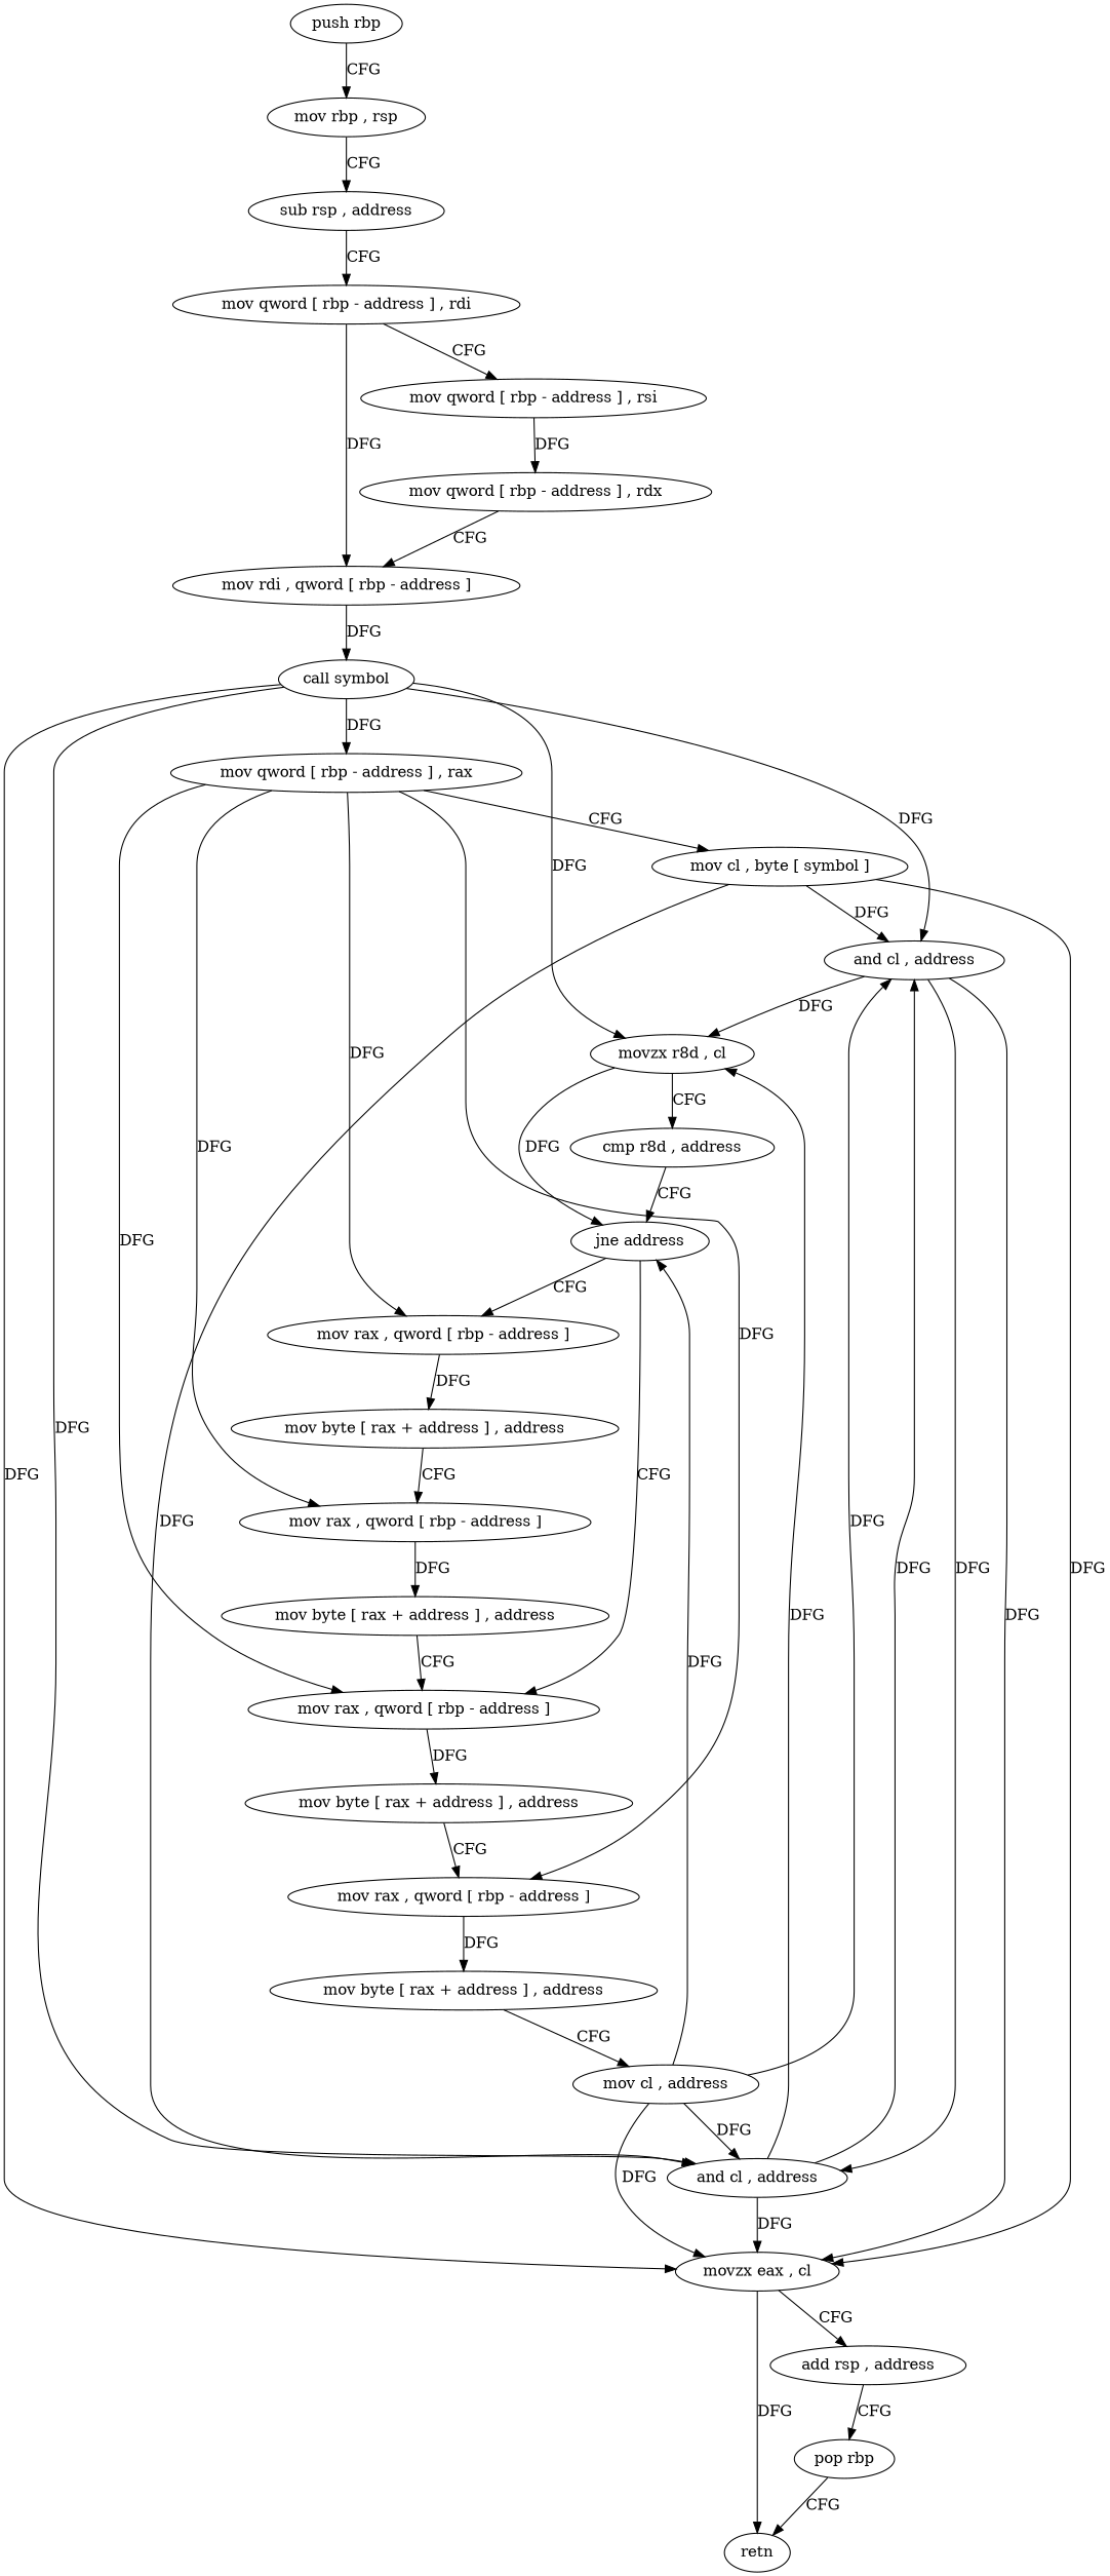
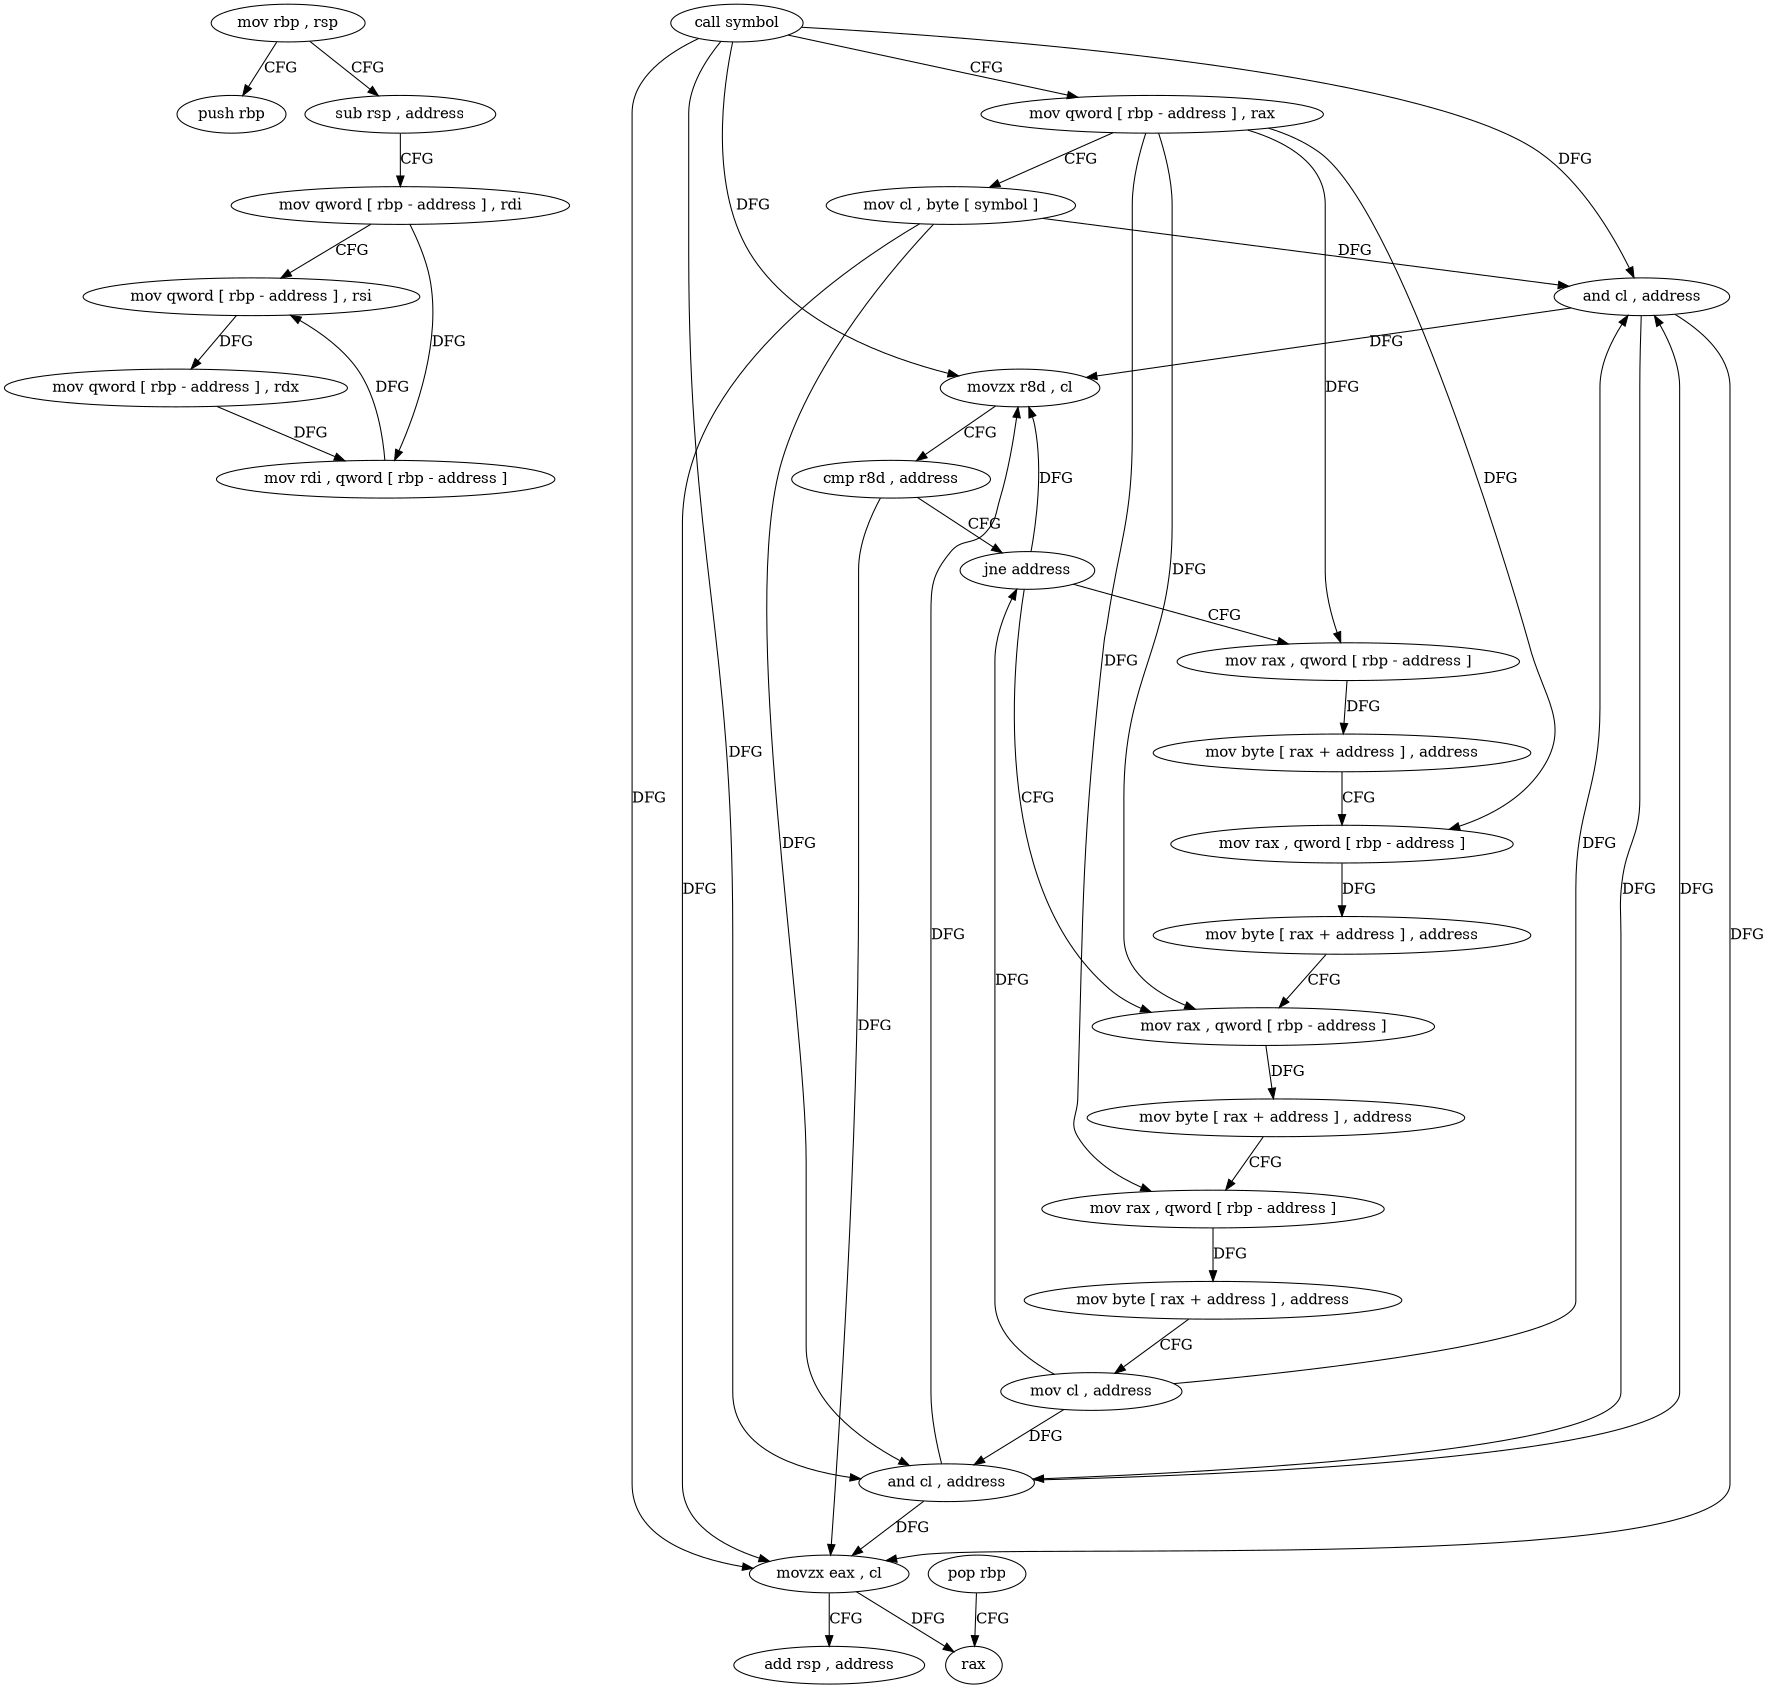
  digraph {
    n1 [label="push rbp"]
    n2 [label="mov rbp , rsp"]
    n3 [label="sub rsp , address"]
    n4 [label="mov qword [ rbp - address ] , rdi"]
    n5 [label="mov qword [ rbp - address ] , rsi"]
    n6 [label="mov rdi , qword [ rbp - address ]"]
    n7 [label="mov qword [ rbp - address ] , rdx"]
    n8 [label="call symbol"]
    n9 [label="mov qword [ rbp - address ] , rax"]
    n10 [label="and cl , address"]
    n11 [label="movzx r8d , cl"]
    n12 [label="and cl , address"]
    n13 [label="movzx eax , cl"]
    n14 [label="mov cl , byte [ symbol ]"]
    n15 [label="mov rax , qword [ rbp - address ]"]
    n16 [label="mov rax , qword [ rbp - address ]"]
    n17 [label="mov rax , qword [ rbp - address ]"]
    n18 [label="mov rax , qword [ rbp - address ]"]
    n19 [label="cmp r8d , address"]
    n20 [label="jne address"]
    n21 [label="add rsp , address"]
-   n22 [label=retn]
+   n22 [label=rax]
    n23 [label="mov byte [ rax + address ] , address"]
    n24 [label="mov byte [ rax + address ] , address"]
    n25 [label="mov byte [ rax + address ] , address"]
    n26 [label="mov byte [ rax + address ] , address"]
    n27 [label="mov cl , address"]
    n28 [label="pop rbp"]
-   n1 -> n2 [label=CFG]
+   n2 -> n1 [label=CFG]
    n2 -> n3 [label=CFG]
    n3 -> n4 [label=CFG]
    n4 -> n5 [label=CFG]
    n4 -> n6 [label=DFG]
    n5 -> n7 [label=DFG]
-   n6 -> n8 [label=DFG]
-   n7 -> n6 [label=CFG]
-   n8 -> n9 [label=DFG]
+   n6 -> n5 [label=DFG]
+   n7 -> n6 [label=DFG]
+   n8 -> n9 [label=CFG]
    n8 -> n10 [label=DFG]
    n8 -> n11 [label=DFG]
    n8 -> n12 [label=DFG]
    n8 -> n13 [label=DFG]
    n9 -> n14 [label=CFG]
    n9 -> n15 [label=DFG]
    n9 -> n16 [label=DFG]
    n9 -> n17 [label=DFG]
    n9 -> n18 [label=DFG]
    n10 -> n11 [label=DFG]
    n10 -> n12 [label=DFG]
    n10 -> n13 [label=DFG]
    n11 -> n19 [label=CFG]
-   n11 -> n20 [label=DFG]
+   n20 -> n11 [label=DFG]
    n12 -> n10 [label=DFG]
    n12 -> n11 [label=DFG]
    n12 -> n13 [label=DFG]
    n13 -> n21 [label=CFG]
    n13 -> n22 [label=DFG]
    n14 -> n10 [label=DFG]
    n14 -> n12 [label=DFG]
    n14 -> n13 [label=DFG]
    n15 -> n23 [label=DFG]
    n16 -> n24 [label=DFG]
    n17 -> n25 [label=DFG]
    n18 -> n26 [label=DFG]
    n19 -> n20 [label=CFG]
    n20 -> n15 [label=CFG]
    n20 -> n16 [label=CFG]
-   n21 -> n28 [label=CFG]
    n23 -> n17 [label=CFG]
    n24 -> n18 [label=CFG]
    n25 -> n27 [label=CFG]
    n26 -> n15 [label=CFG]
    n27 -> n10 [label=DFG]
    n27 -> n12 [label=DFG]
-   n27 -> n13 [label=DFG]
+   n19 -> n13 [label=DFG]
    n27 -> n20 [label=DFG]
    n28 -> n22 [label=CFG]
  }
